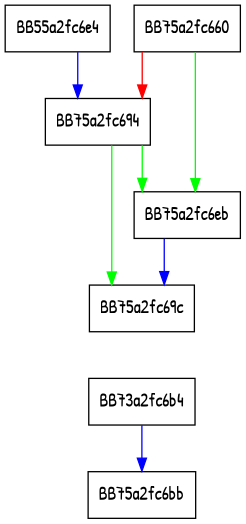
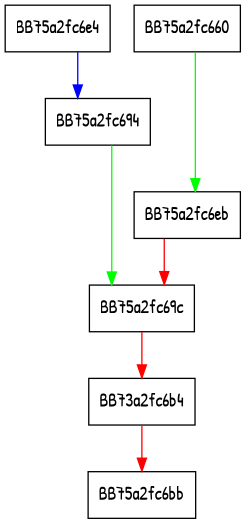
  digraph {
    fontname="Patrick Hand"
    splines=ortho
    node [fontname="Patrick Hand" shape=box]
    edge [color=green fontname="Patrick Hand"]
    BB75a2fc660
    BB75a2fc694
    BB75a2fc6eb
-   BB75a2fc6e4 [label=BB55a2fc6e4]
+   BB75a2fc6e4
    BB75a2fc69c
    n6 [label=BB73a2fc6b4]
    BB75a2fc6bb
-   BB75a2fc660 -> BB75a2fc694 [color=red]
    BB75a2fc660 -> BB75a2fc6eb
-   BB75a2fc694 -> BB75a2fc6eb
    BB75a2fc694 -> BB75a2fc69c
-   BB75a2fc6eb -> BB75a2fc69c [color=blue]
+   BB75a2fc6eb -> BB75a2fc69c [color=red]
    BB75a2fc6e4 -> BB75a2fc694 [color=blue]
-   n6 -> BB75a2fc6bb [color=blue]
+   BB75a2fc69c -> n6 [color=red]
+   n6 -> BB75a2fc6bb [color=red]
  }
